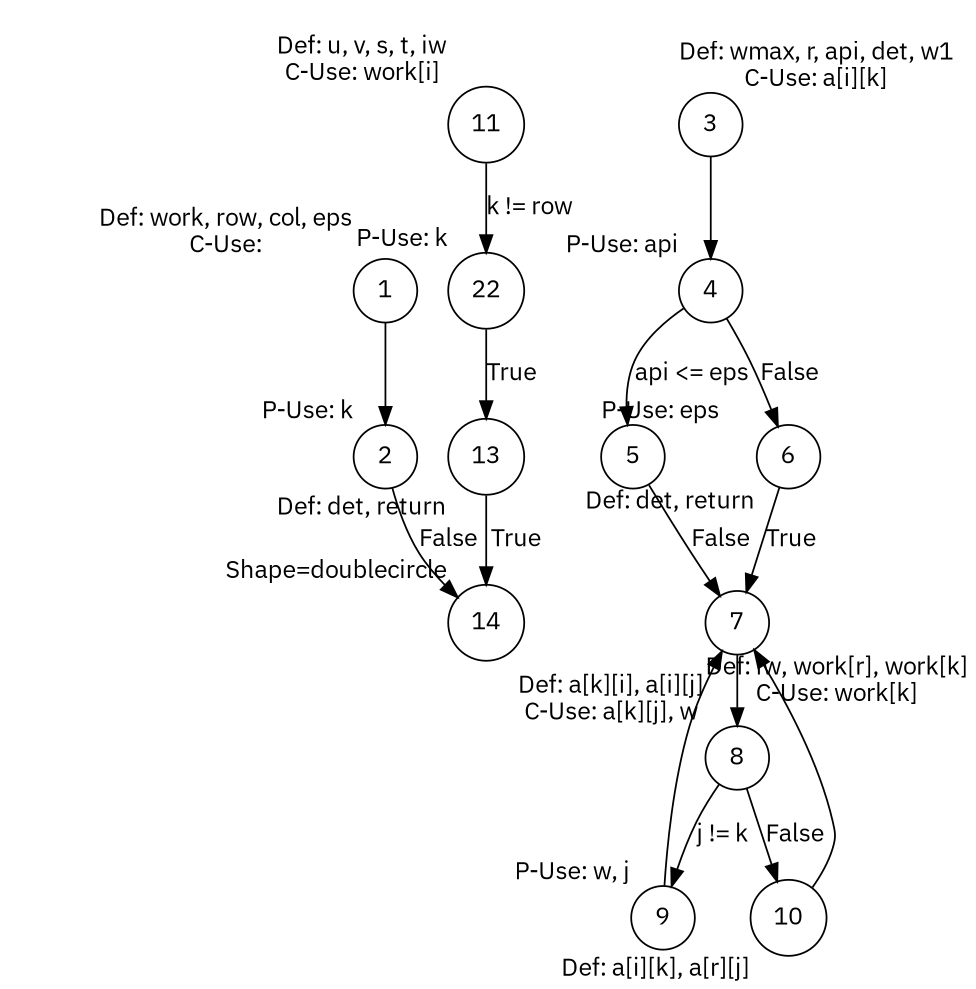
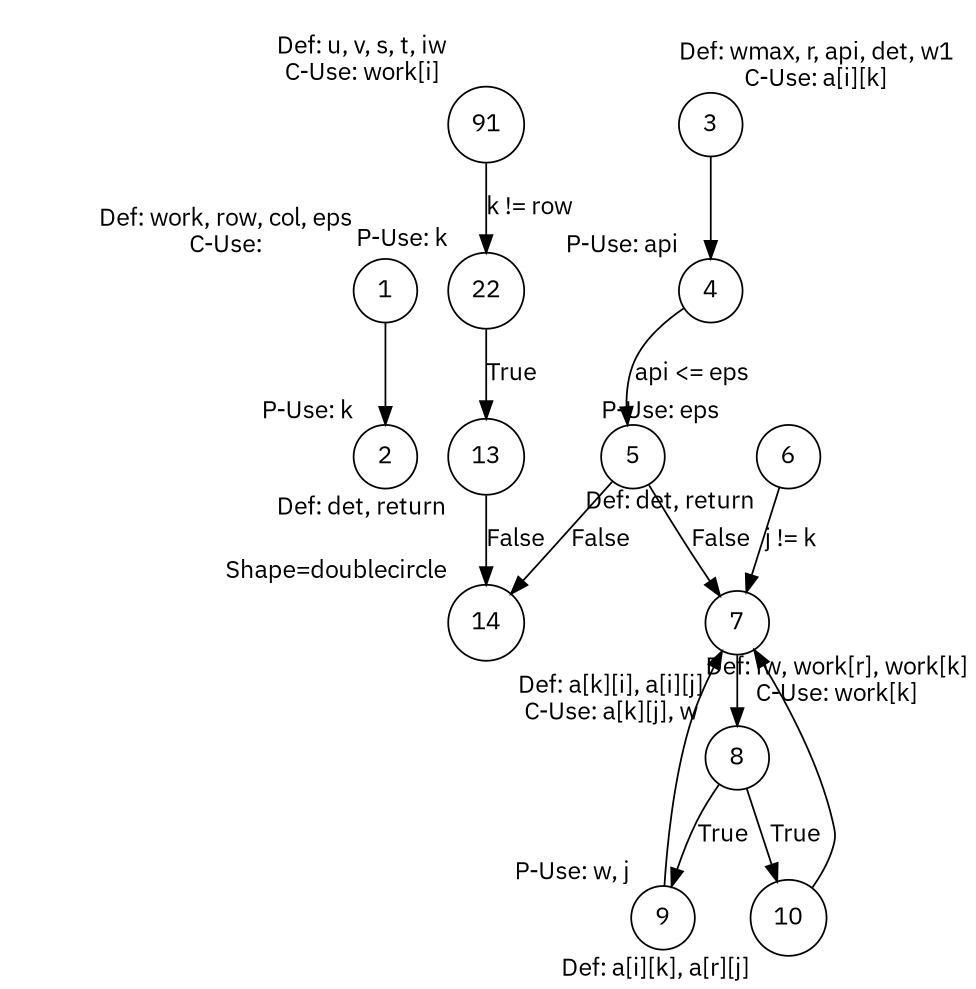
  digraph {
    fontname="IBM Plex Sans"
    rankdir=TB
    node [fontname="IBM Plex Sans" shape=circle xlabel="P-Use: k"]
    edge [fontname="IBM Plex Sans"]
    n1 [label=1 xlabel="Def: work, row, col, eps\nC-Use:"]
    n2 [label=2]
    n3 [label=14 xlabel="Shape=doublecircle"]
    n4 [label=3 xlabel="Def: wmax, r, api, det, w1\nC-Use: a[i][k]"]
    n5 [label=4 xlabel="P-Use: api"]
    n6 [label=5 xlabel="P-Use: eps"]
    n7 [label=6 xlabel="Def: det, return"]
    n8 [label=7 xlabel="Def: iw, work[r], work[k]\nC-Use: work[k]"]
    n9 [label=8 xlabel="Def: a[k][i], a[i][j]\nC-Use: a[k][j], w"]
    n10 [label=9 xlabel="P-Use: w, j"]
    n11 [label=10 xlabel="Def: a[i][k], a[r][j]"]
-   n12 [label=11 xlabel="Def: u, v, s, t, iw\nC-Use: work[i]"]
+   n12 [label=91 xlabel="Def: u, v, s, t, iw\nC-Use: work[i]"]
    n13 [label=22]
    n14 [label=13 xlabel="Def: det, return"]
    n1 -> n2
-   n2 -> n3 [label=False]
+   n6 -> n3 [label=False]
    n4 -> n5
    n5 -> n6 [label="api <= eps"]
-   n5 -> n7 [label=False]
    n6 -> n8 [label=False]
-   n7 -> n8 [label=True]
+   n7 -> n8 [label="j != k"]
    n8 -> n9
-   n9 -> n10 [label="j != k"]
-   n9 -> n11 [label=False]
+   n9 -> n10 [label=True]
+   n9 -> n11 [label=True]
    n10 -> n8
    n11 -> n8
    n12 -> n13 [label="k != row"]
    n13 -> n14 [label=True]
-   n14 -> n3 [label=True]
+   n14 -> n3 [label=False]
  }
